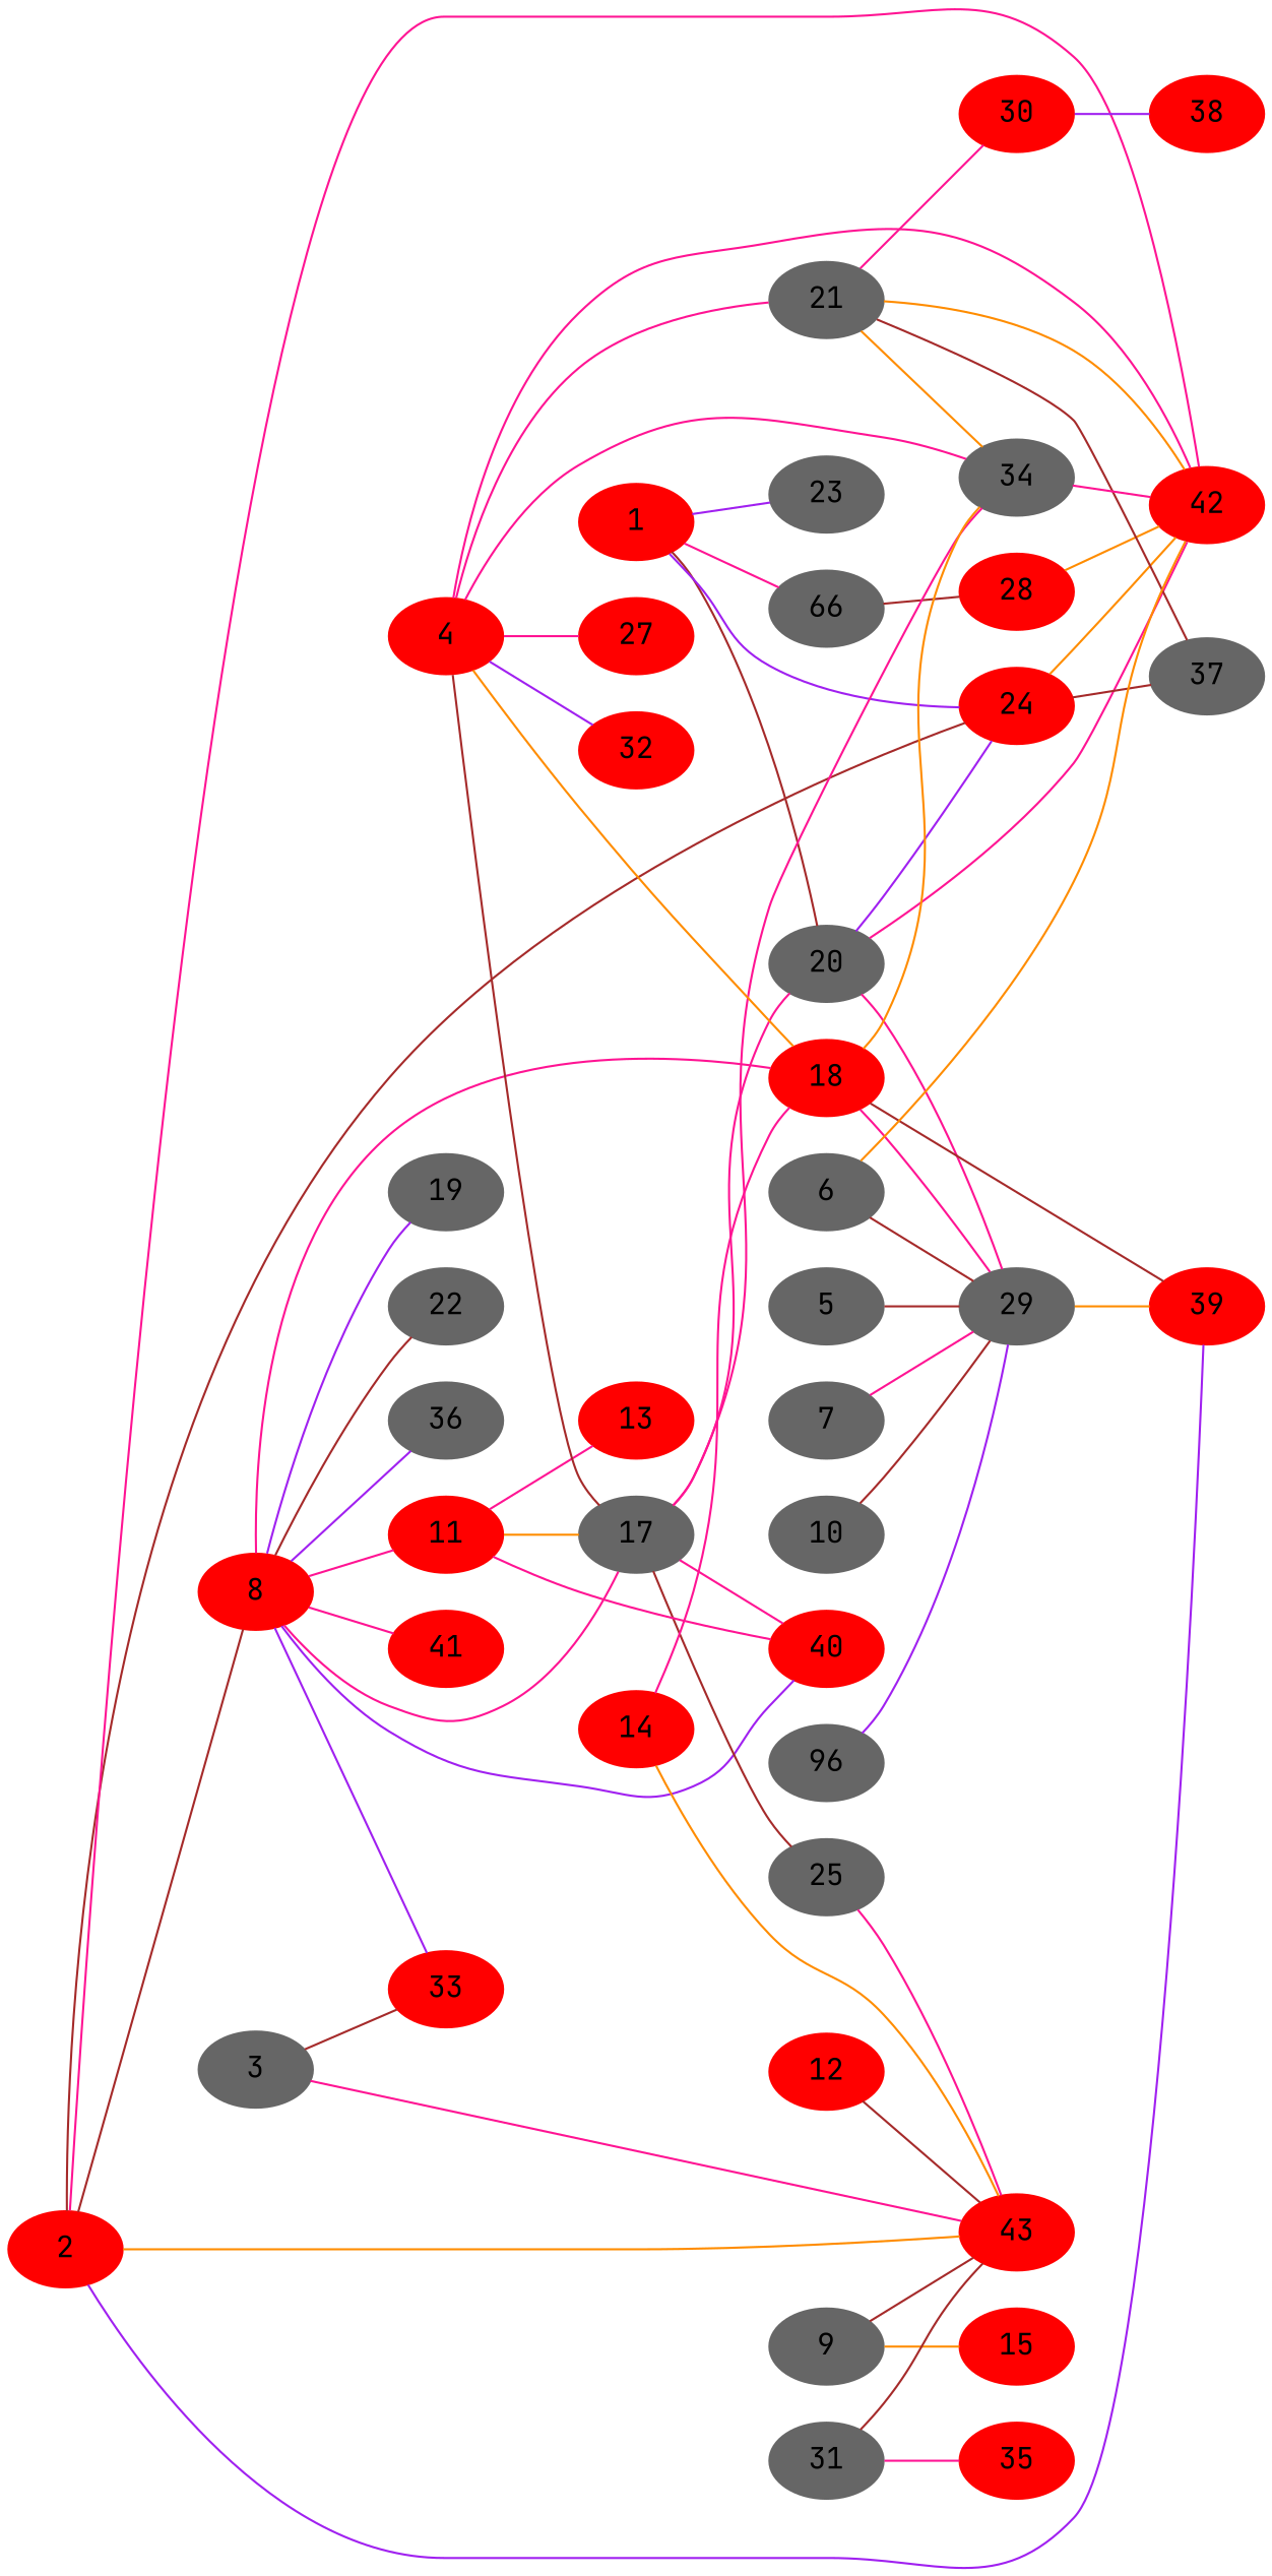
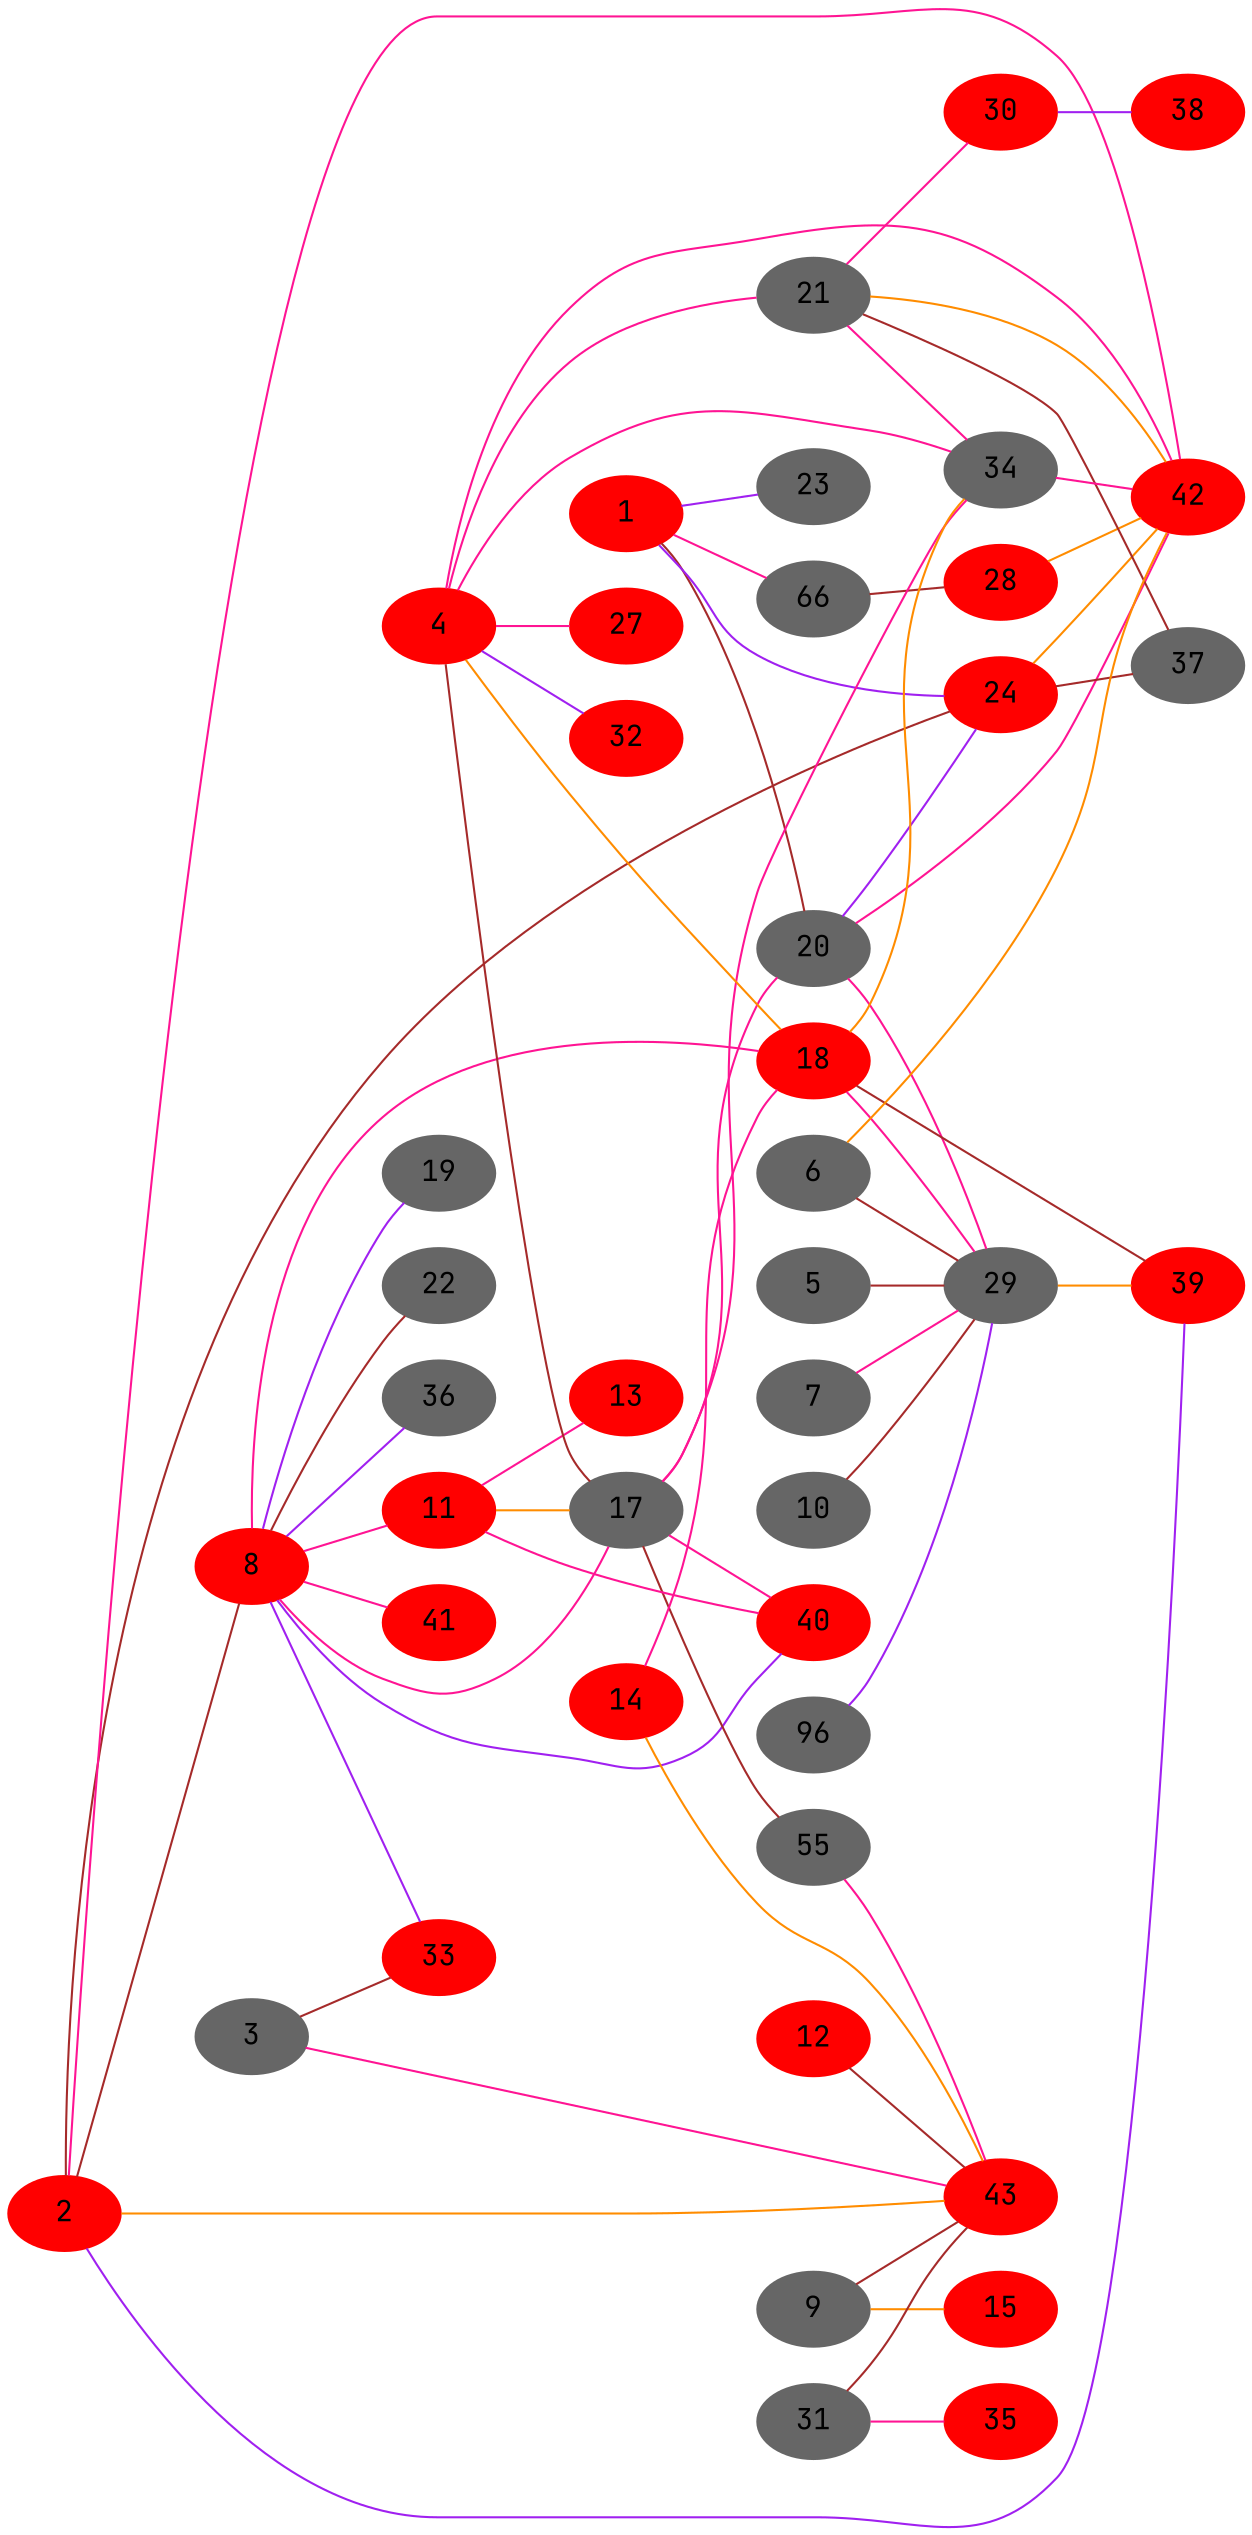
  graph {
    fontname="JetBrains Mono"
    rankdir=LR
    node [color=red fontname="JetBrains Mono" style=filled]
    edge [color=deeppink fontname="JetBrains Mono" weight=1.0]
    20 [color=gray40]
    1
    23 [color=gray40]
    24
    n5 [color=gray40 label=66]
    42
    29 [color=gray40]
    37 [color=gray40]
    28
    2
    8
    39
    43
    33
    17 [color=gray40]
    18
    11
    19 [color=gray40]
    22 [color=gray40]
    36 [color=gray40]
    40
    41
    3 [color=gray40]
    4
    21 [color=gray40]
    27
    32
    34 [color=gray40]
-   25 [color=gray40]
+   25 [color=gray40 label=55]
    30
    5 [color=gray40]
    6 [color=gray40]
    7 [color=gray40]
    13
    9 [color=gray40]
    15
    10 [color=gray40]
    12
    14
    n40 [color=gray40 label=96]
    38
    31 [color=gray40]
    35
    20 -- 24 [color=purple]
    20 -- 42
    20 -- 29
    1 -- 20 [color=brown weight=2.0]
    1 -- 23 [color=purple]
    1 -- 24 [color=purple weight=2.0]
    1 -- n5
    24 -- 42 [color=darkorange]
    24 -- 37 [color=brown]
    n5 -- 28 [color=brown]
    29 -- 39 [color=darkorange weight=2.0]
    28 -- 42 [color=darkorange]
    2 -- 24 [color=brown]
    2 -- 42
    2 -- 8 [color=brown]
    2 -- 39 [color=purple weight=2.0]
    2 -- 43 [color=darkorange weight=3.0]
    8 -- 33 [color=purple]
    8 -- 17
    8 -- 18
    8 -- 11
    8 -- 19 [color=purple]
    8 -- 22 [color=brown]
    8 -- 36 [color=purple]
    8 -- 40 [color=purple]
    8 -- 41
    17 -- 20
    17 -- 40
    17 -- 34
    17 -- 25 [color=brown]
    18 -- 29 [weight=2.0]
    18 -- 39 [color=brown]
    18 -- 34 [color=darkorange]
    11 -- 17 [color=darkorange]
    11 -- 40
    11 -- 13
    3 -- 43
    3 -- 33 [color=brown]
    4 -- 42
    4 -- 17 [color=brown]
    4 -- 18 [color=darkorange]
    4 -- 21
    4 -- 27
    4 -- 32 [color=purple]
    4 -- 34
    21 -- 42 [color=darkorange]
    21 -- 37 [color=brown]
-   21 -- 34 [color=darkorange]
+   21 -- 34
    21 -- 30
    34 -- 42
    25 -- 43
    30 -- 38 [color=purple]
    5 -- 29 [color=brown]
    6 -- 42 [color=darkorange]
    6 -- 29 [color=brown]
    7 -- 29
    9 -- 43 [color=brown]
    9 -- 15 [color=darkorange]
    10 -- 29 [color=brown]
    12 -- 43 [color=brown]
    14 -- 43 [color=darkorange]
    14 -- 18
    n40 -- 29 [color=purple]
    31 -- 43 [color=brown]
    31 -- 35
  }
